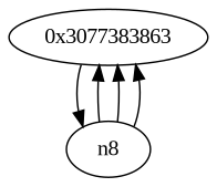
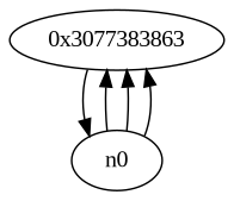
  digraph {
    fontname="Liberation Serif"
    node [fontname="Liberation Serif"]
    edge [fontname="Liberation Serif"]
    n1 [label="0x3077383863"]
-   n0 [label=n8]
+   n0
    n1 -> n0
    n0 -> n1
    n0 -> n1
    n0 -> n1
  }
